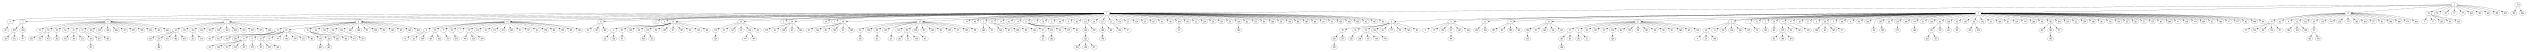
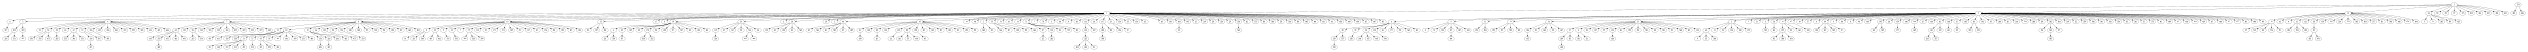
  digraph {
    fontname="PT Serif"
    node [fontname="PT Serif"]
    edge [fontname="PT Serif"]
    5
    1
    2
    15
    26
    38
    89
    97
    173
    205
    246
    267
    438
    481
    0
    3
    4
    7
    8
    10
    13
    17
    18
    19
    24
    25
    28
    29
    32
    40
    43
    44
    48
    52
    53
    54
    61
    64
    71
    72
    78
    83
    86
    98
    103
    112
    116
    117
    131
    134
    137
    154
    155
-   167
    169
    181
    184
    195
    213
    219
    230
    234
    239
    250
    262
    275
    300
    306
    330
    356
    386
    403
    406
    n74 [label=611]
    415
    436
    449
    450
    453
    467
    487
    6
    9
    11
    14
    16
    21
    23
    27
    31
    35
    36
    41
    47
    49
    57
    68
    69
    70
    80
    88
    90
    104
    106
    120
    139
    140
    144
    151
    164
    165
    168
    175
    183
    185
    192
    193
    197
    200
    201
    210
    224
    288
    290
    302
    304
    319
    323
    339
    340
    341
    342
    354
    355
    361
    372
    373
    401
    n139 [label=809]
    417
    418
    424
    429
    457
    466
    472
    477
    483
    490
    499
    42
    62
    96
    113
    121
    158
    159
    242
    254
    274
    343
    364
    377
    381
    390
    440
    474
    494
    59
    211
    285
    389
    423
    317
    202
    220
    22
    34
    58
    65
    67
    74
    126
    149
    204
    260
    272
    299
    305
    414
    421
    n192 [label=646]
    63
    110
    114
    124
    133
    138
    162
    209
    229
    235
    279
    428
    12
    20
    45
    46
    105
    150
    194
    248
    268
    297
    310
    396
    432
    459
    463
    484
    30
    33
    39
    55
    77
    79
    115
    157
    171
    174
    189
    191
    217
    221
    276
    280
    292
    n238 [label=505]
    434
    182
    237
    286
    66
    85
    109
    128
    170
    196
    233
    273
    327
    439
    452
    468
    119
    127
    147
    218
    316
    416
    153
    163
    228
    322
    363
    223
    344
    367
    385
    427
    489
    81
    100
    108
    123
    125
    188
    198
    203
    212
    245
    387
    435
    455
    495
    498
    n287 [label=860]
    187
    166
    207
    458
    298
    464
    87
    152
    252
    379
    482
    142
    347
    208
    380
    236
    271
    419
    362
    82
    92
    118
    122
    161
    177
    190
    365
    402
    50
    73
    102
    227
    287
    443
    294
    384
    295
    393
    395
    408
    186
    257
    264
    318
    447
    37
    56
    84
    107
    178
    214
    263
    293
    296
    301
    320
    331
    353
    368
    369
    412
    60
    94
    132
    216
    240
    479
-   76
    325
    206
    129
    232
    461
    243
    180
    269
    349
    371
    277
    469
    241
    247
    441
    335
    222
    352
    309
    336
    345
    375
    179
    312
    326
    376
    391
    284
    334
    433
    255
    256
    311
    422
    350
    378
    473
    283
    333
    346
    351
    136
    307
    493
    145
    278
    451
    460
    491
    215
    314
    476
    101
    130
    338
    51
    75
    93
    95
    141
    146
    199
    231
    480
    156
    226
    266
    465
    475
    270
    91
    251
    348
    407
    462
    176
    392
    244
    328
    399
    258
    358
    397
    308
    332
    324
    442
    444
    249
    281
    261
    370
    410
    497
    253
    282
    225
    398
    259
    357
    238
    366
    437
    445
    394
    496
    413
    289
    303
    291
    321
    426
    99
    135
    360
    374
    485
    486
    382
    388
    454
    265
    337
    383
    430
    470
    471
    488
    111
    148
    172
    315
    478
    313
    143
    329
    456
    400
    425
    404
    420
    431
    492
    448
    5 -> 1
    5 -> 2
    5 -> 15
    5 -> 26
    5 -> 38
    5 -> 89
    5 -> 97
    5 -> 173
    5 -> 205
    5 -> 246
    5 -> 267
    5 -> 438
    5 -> 481
    1 -> 0
    1 -> 3
    1 -> 4
    1 -> 7
    1 -> 8
    1 -> 10
    1 -> 13
    1 -> 17
    1 -> 18
    1 -> 19
    1 -> 24
    1 -> 25
    1 -> 28
    1 -> 29
    1 -> 32
    1 -> 40
    1 -> 43
    1 -> 44
    1 -> 48
    1 -> 52
    1 -> 53
    1 -> 54
    1 -> 61
    1 -> 64
    1 -> 71
    1 -> 72
    1 -> 78
    1 -> 83
    1 -> 86
    1 -> 98
    1 -> 103
    1 -> 112
    1 -> 116
    1 -> 117
    1 -> 131
    1 -> 134
    1 -> 137
    1 -> 154
    1 -> 155
-   1 -> 167
    1 -> 169
    1 -> 181
    1 -> 184
    1 -> 195
    1 -> 213
    1 -> 219
    1 -> 230
    1 -> 234
    1 -> 239
    1 -> 250
    1 -> 262
    1 -> 275
    1 -> 300
    1 -> 306
    1 -> 330
    1 -> 356
    1 -> 386
    1 -> 403
    1 -> 406
    1 -> n74
    1 -> 415
    1 -> 436
    1 -> 449
    1 -> 450
    1 -> 453
    1 -> 467
    1 -> 487
    2 -> 6
    2 -> 9
    2 -> 11
    2 -> 14
    2 -> 16
    2 -> 21
    2 -> 23
    2 -> 27
    2 -> 31
    2 -> 35
    2 -> 36
    2 -> 41
    2 -> 47
    2 -> 49
    2 -> 57
    2 -> 68
    2 -> 69
    2 -> 70
    2 -> 80
    2 -> 88
    2 -> 90
    2 -> 104
-   2 -> 106
+   193 -> 106
    2 -> 120
    2 -> 139
    2 -> 140
    2 -> 144
    2 -> 151
    2 -> 164
    2 -> 165
    2 -> 168
    2 -> 175
    2 -> 183
    2 -> 185
    2 -> 192
    2 -> 193
    2 -> 197
    2 -> 200
    2 -> 201
    2 -> 210
    2 -> 224
    2 -> 288
    2 -> 290
    2 -> 302
    2 -> 304
    2 -> 319
    2 -> 323
    2 -> 339
    2 -> 340
    2 -> 341
    2 -> 342
    2 -> 354
    2 -> 355
    2 -> 361
    2 -> 372
    2 -> 373
    2 -> 401
    2 -> n139
    2 -> 417
    2 -> 418
    2 -> 424
    2 -> 429
    2 -> 457
    2 -> 466
    2 -> 472
    2 -> 477
    2 -> 483
    2 -> 490
    2 -> 499
    15 -> 42
    15 -> 62
    15 -> 96
    15 -> 113
    15 -> 121
    15 -> 158
    15 -> 159
    15 -> 242
    15 -> 254
    15 -> 274
    15 -> 343
    15 -> 364
    15 -> 377
    15 -> 381
    15 -> 390
    15 -> 440
    15 -> 474
    15 -> 494
    26 -> 59
    26 -> 211
    26 -> 285
    26 -> 389
    26 -> 423
    0 -> 317
    3 -> 202
    3 -> 220
    4 -> 22
    4 -> 34
    4 -> 58
    4 -> 65
    4 -> 67
    4 -> 74
    4 -> 126
    4 -> 149
    4 -> 204
    4 -> 260
    4 -> 272
    4 -> 299
    4 -> 305
    4 -> 414
    4 -> 421
    4 -> n192
    7 -> 63
    7 -> 110
    7 -> 114
    7 -> 124
    7 -> 133
    7 -> 138
    7 -> 162
    7 -> 209
    7 -> 229
    7 -> 235
    7 -> 279
    7 -> 428
    8 -> 12
    8 -> 20
    8 -> 45
    8 -> 46
    8 -> 105
    8 -> 150
    8 -> 194
    8 -> 248
    8 -> 268
    8 -> 297
    8 -> 310
    8 -> 396
    8 -> 432
    8 -> 459
    8 -> 463
    8 -> 484
    10 -> 30
    10 -> 33
    10 -> 39
    10 -> 55
    10 -> 77
    10 -> 79
    10 -> 115
    10 -> 157
    10 -> 171
    10 -> 174
    10 -> 189
    10 -> 191
    10 -> 217
    10 -> 221
    10 -> 276
    10 -> 280
    10 -> 292
    10 -> n238
    10 -> 434
    13 -> 182
    13 -> 237
    13 -> 286
    19 -> 66
    19 -> 85
    19 -> 109
    19 -> 128
    19 -> 170
    19 -> 196
    19 -> 233
    19 -> 273
    19 -> 327
    19 -> 439
    19 -> 452
    19 -> 468
    24 -> 119
    24 -> 127
    24 -> 147
    24 -> 218
    24 -> 316
    24 -> 416
    28 -> 153
    28 -> 163
    28 -> 228
    28 -> 322
    28 -> 363
    40 -> 223
    40 -> 344
    40 -> 367
    40 -> 385
    40 -> 427
    40 -> 489
    43 -> 81
    43 -> 100
    43 -> 108
    43 -> 123
-   43 -> 125
+   212 -> 125
    43 -> 188
    43 -> 198
    43 -> 203
    43 -> 212
    43 -> 245
    43 -> 387
    43 -> 435
    43 -> 455
    43 -> 495
    43 -> 498
    52 -> n287
    52 -> 187
    53 -> 166
    53 -> 207
    53 -> 458
    54 -> 298
    61 -> 464
    71 -> 87
    71 -> 152
    71 -> 252
    71 -> 379
    71 -> 482
    112 -> 142
    112 -> 347
    117 -> 208
    117 -> 380
    131 -> 236
    131 -> 271
    184 -> 419
    250 -> 362
    6 -> 82
    6 -> 92
    6 -> 118
    6 -> 122
    6 -> 161
    6 -> 177
    6 -> 190
    6 -> 365
    6 -> 402
    9 -> 50
    9 -> 73
    9 -> 102
    9 -> 227
    9 -> 287
    9 -> 443
    11 -> 294
    11 -> 384
    14 -> 295
    14 -> 393
    14 -> 395
    14 -> 408
    16 -> 186
    16 -> 257
    16 -> 264
    16 -> 318
    16 -> 447
    21 -> 37
    21 -> 56
    21 -> 84
    21 -> 107
    21 -> 178
    21 -> 214
    21 -> 263
    21 -> 293
    21 -> 296
    21 -> 301
    21 -> 320
    21 -> 331
    21 -> 353
    21 -> 368
    21 -> 369
    21 -> 412
    23 -> 60
    23 -> 94
    23 -> 132
    23 -> 216
    23 -> 240
    23 -> 479
-   27 -> 76
    35 -> 325
    36 -> 206
    41 -> 129
    41 -> 232
    41 -> 461
    47 -> 243
    69 -> 180
    69 -> 269
    69 -> 349
    69 -> 371
    139 -> 277
    144 -> 469
    165 -> 241
    165 -> 247
    168 -> 441
    175 -> 335
    185 -> 222
    185 -> 352
    193 -> 309
    302 -> 336
    302 -> 345
    302 -> 375
    42 -> 179
    42 -> 312
    42 -> 326
    42 -> 376
    42 -> 391
    113 -> 284
    113 -> 334
    113 -> 433
    158 -> 255
    202 -> 256
    202 -> 311
    220 -> 422
    34 -> 350
    34 -> 378
    34 -> 473
    58 -> 283
    67 -> 333
    67 -> 346
    67 -> 351
    74 -> 136
    74 -> 307
    126 -> 493
    63 -> 145
    63 -> 278
    63 -> 451
    63 -> 460
    63 -> 491
    114 -> 215
    114 -> 314
    162 -> 476
    12 -> 101
    12 -> 130
    12 -> 338
    20 -> 51
    20 -> 75
    20 -> 93
    20 -> 95
    20 -> 141
    20 -> 146
    20 -> 199
    20 -> 231
    20 -> 480
    45 -> 156
    45 -> 226
    45 -> 266
    45 -> 465
    105 -> 475
    194 -> 270
    30 -> 91
    30 -> 251
    30 -> 348
    33 -> 407
    33 -> 462
    39 -> 176
    55 -> 392
    79 -> 244
    79 -> 328
    79 -> 399
    66 -> 258
    66 -> 358
    85 -> 397
    170 -> 308
    170 -> 332
    119 -> 324
    316 -> 442
    316 -> 444
    81 -> 249
    108 -> 281
    188 -> 261
    188 -> 370
    188 -> 410
    198 -> 497
    87 -> 253
    152 -> 282
    142 -> 225
    208 -> 398
    82 -> 259
    82 -> 357
    92 -> 238
    118 -> 366
    118 -> 437
    118 -> 445
    122 -> 394
    227 -> 496
    186 -> 413
    37 -> 289
    37 -> 303
    56 -> 291
    56 -> 321
    214 -> 426
    60 -> 99
    60 -> 135
    60 -> 360
    129 -> 382
    129 -> 388
    129 -> 454
    241 -> 265
    241 -> 337
    345 -> 383
    255 -> 430
    255 -> 470
    136 -> 471
    278 -> 488
    51 -> 111
    51 -> 148
    51 -> 172
    51 -> 315
    51 -> 478
    75 -> 313
    93 -> 143
    93 -> 329
    93 -> 456
    156 -> 400
    226 -> 425
    225 -> 404
    225 -> 420
    225 -> 431
    259 -> 492
    289 -> 448
    374 -> 485
    374 -> 486
  }
